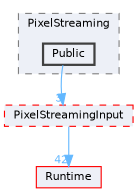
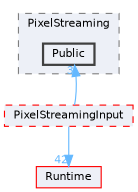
  digraph {
    compound=true
    node [color=red fillcolor="#edf0f7" fontname=Helvetica fontsize=10 shape=box]
    edge [color=steelblue1 fontcolor=steelblue1 fontname=Helvetica fontsize=10 labeldistance=1.5 labelfontname=Helvetica labelfontsize=10]
    n1 [color=grey25 height=0.2 label=Public style="filled,bold" width=0.4]
    n2 [height=0.2 label=PixelStreamingInput style="filled,dashed" width=0.4]
    n3 [height=0.2 label=Runtime style=filled width=0.4]
    subgraph cluster_1 {
      bgcolor="#edf0f7"
      fontname=Helvetica
      fontsize=10
      label=PixelStreaming
      pencolor=grey50
      style="filled,dashed"
      n1
    }
-   n1 -> n2 [headlabel=3]
+   n2 -> n1 [headlabel=3]
    n2 -> n3 [headlabel=42]
  }
